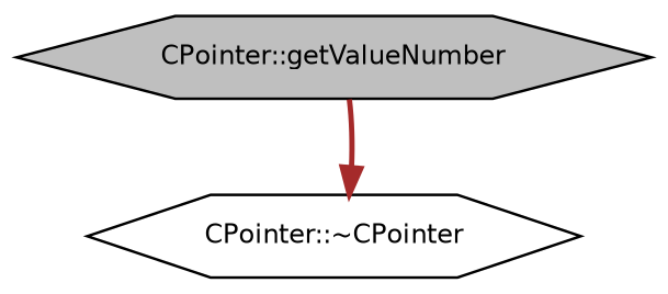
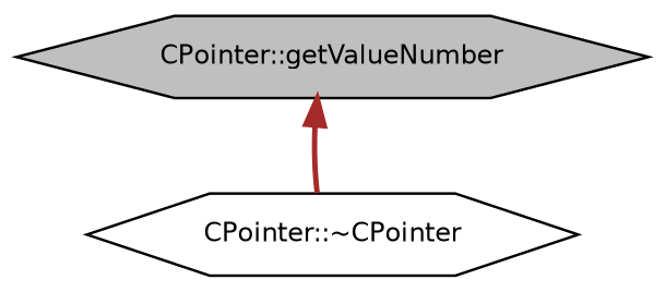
  digraph {
    rankdir=TB
    node [color=black fontname=Helvetica fontsize=10 shape=hexagon style=filled]
    n1 [fillcolor=grey75 fontcolor=black height=0.2 label="CPointer::getValueNumber" width=0.4]
    n2 [fillcolor=white height=0.2 label="CPointer::~CPointer" width=0.4]
-   n2 -> n1 [color=brown dir=back fontname=Helvetica fontsize=10 labelfontname=Helvetica labelfontsize=10 style=bold]
+   n1 -> n2 [color=brown dir=back fontname=Helvetica fontsize=10 labelfontname=Helvetica labelfontsize=10 style=bold]
  }
